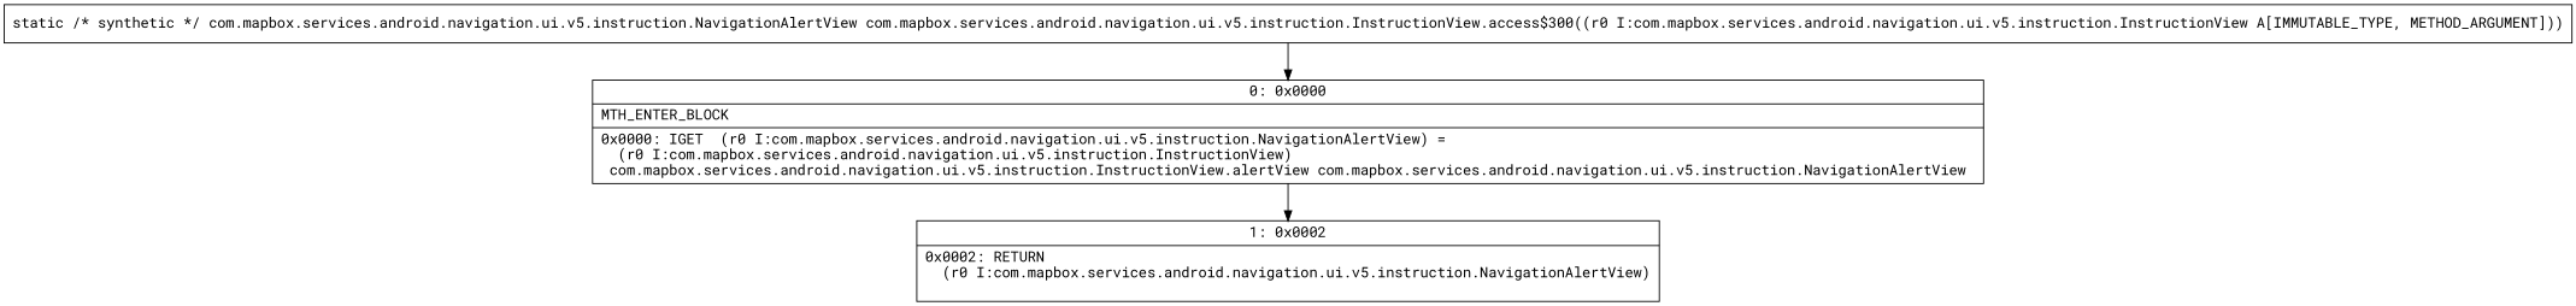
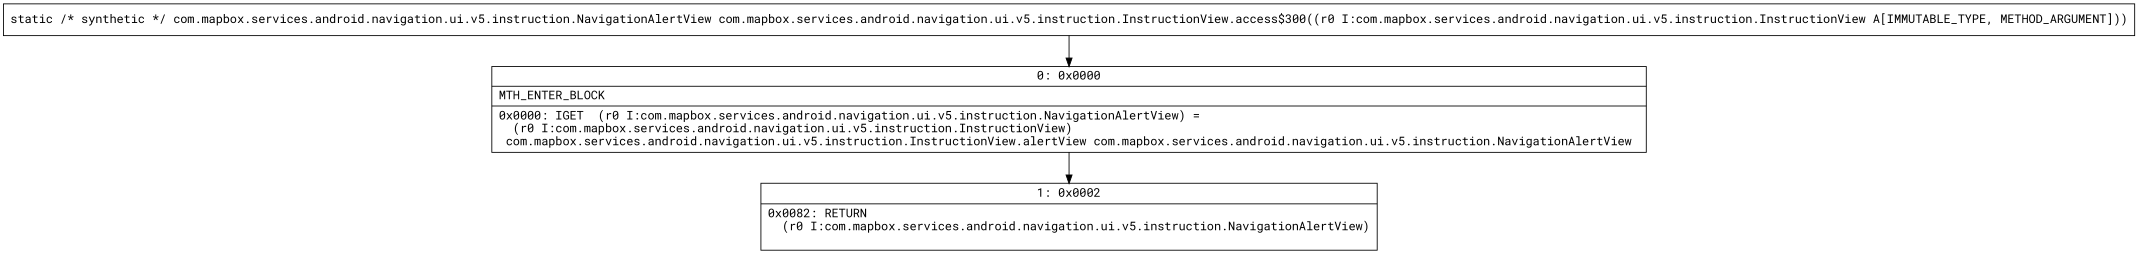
  digraph {
    fontname="Roboto Mono"
    node [shape=record fontname="Roboto Mono"]
    edge [fontname="Roboto Mono"]
    n1 [label="{0\:\ 0x0000|MTH_ENTER_BLOCK\l|0x0000: IGET  (r0 I:com.mapbox.services.android.navigation.ui.v5.instruction.NavigationAlertView) = \l  (r0 I:com.mapbox.services.android.navigation.ui.v5.instruction.InstructionView)\l com.mapbox.services.android.navigation.ui.v5.instruction.InstructionView.alertView com.mapbox.services.android.navigation.ui.v5.instruction.NavigationAlertView \l}"]
-   n2 [label="{1\:\ 0x0002|0x0002: RETURN  \l  (r0 I:com.mapbox.services.android.navigation.ui.v5.instruction.NavigationAlertView)\l \l}"]
+   n2 [label="{1\:\ 0x0002|0x0082: RETURN  \l  (r0 I:com.mapbox.services.android.navigation.ui.v5.instruction.NavigationAlertView)\l \l}"]
    n3 [label="{static \/* synthetic *\/ com.mapbox.services.android.navigation.ui.v5.instruction.NavigationAlertView com.mapbox.services.android.navigation.ui.v5.instruction.InstructionView.access$300((r0 I:com.mapbox.services.android.navigation.ui.v5.instruction.InstructionView A[IMMUTABLE_TYPE, METHOD_ARGUMENT])) }"]
    n1 -> n2
    n3 -> n1
  }
